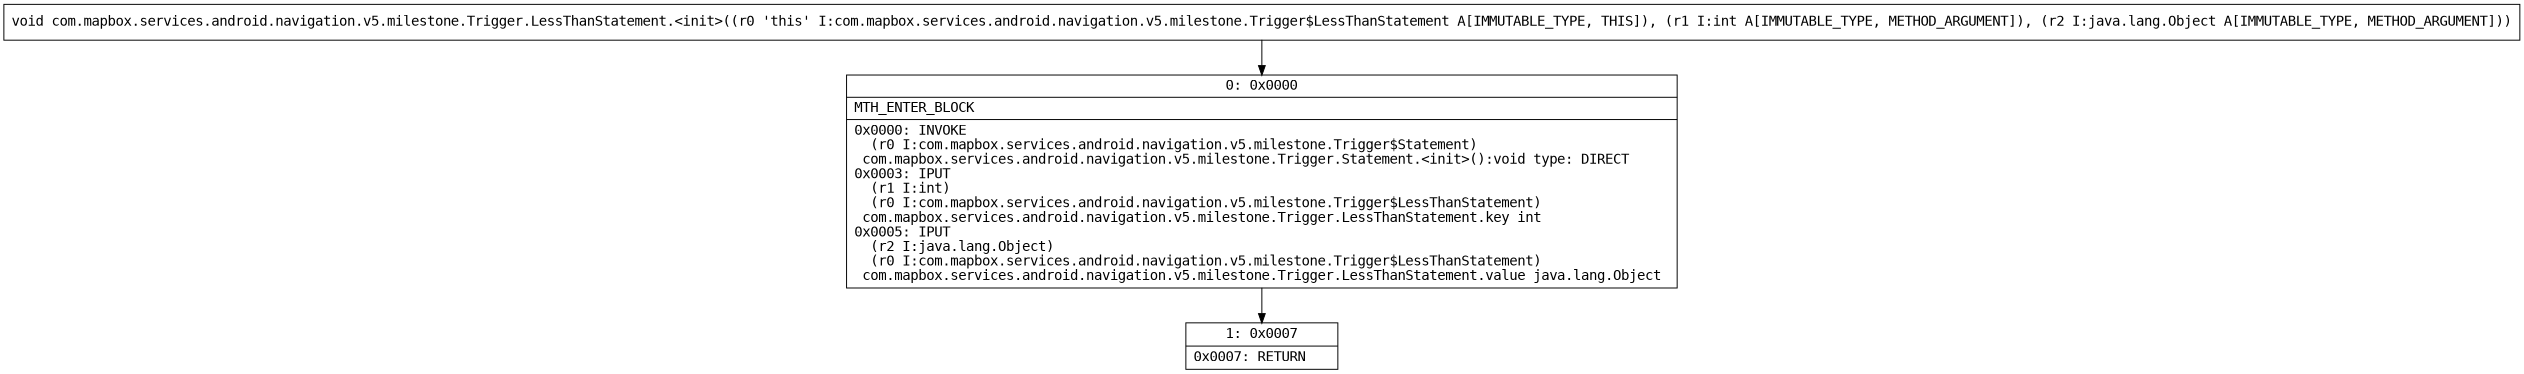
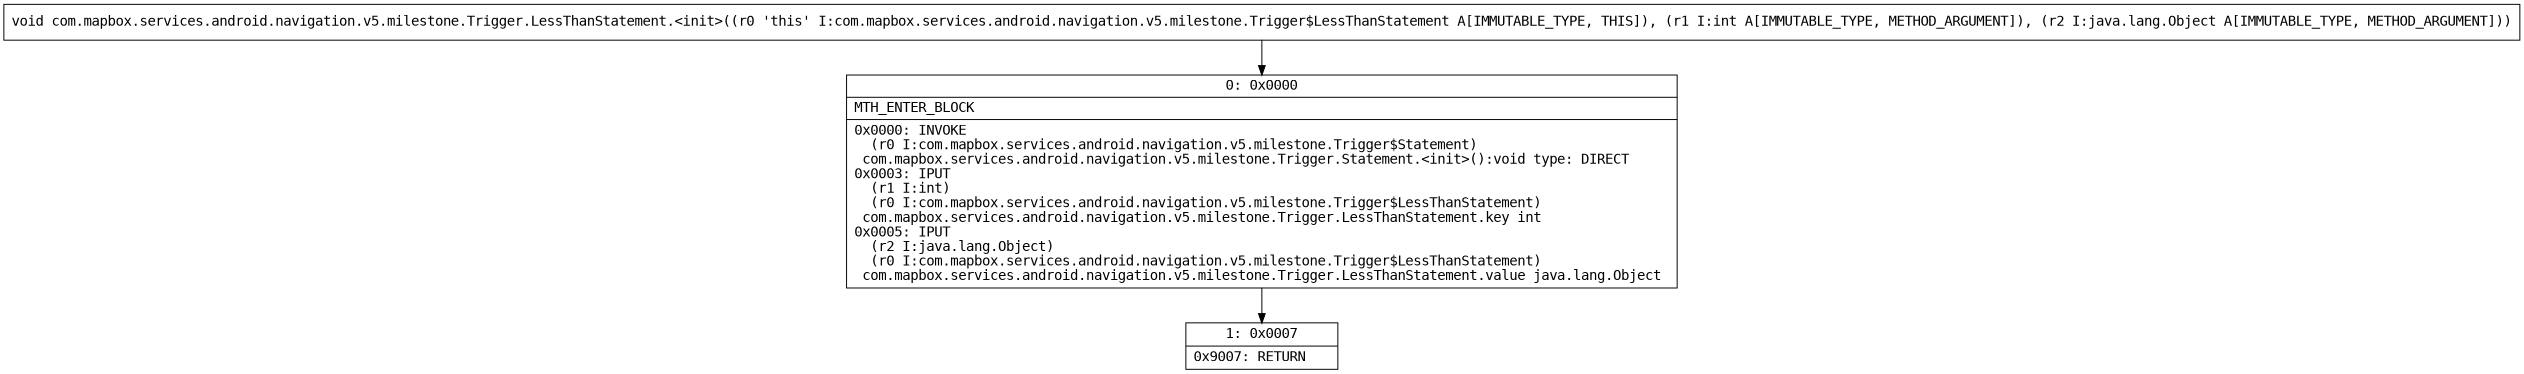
  digraph {
    fontname="DejaVu Sans Mono"
    node [shape=record fontname="DejaVu Sans Mono"]
    edge [fontname="DejaVu Sans Mono"]
    n1 [label="{0\:\ 0x0000|MTH_ENTER_BLOCK\l|0x0000: INVOKE  \l  (r0 I:com.mapbox.services.android.navigation.v5.milestone.Trigger$Statement)\l com.mapbox.services.android.navigation.v5.milestone.Trigger.Statement.\<init\>():void type: DIRECT \l0x0003: IPUT  \l  (r1 I:int)\l  (r0 I:com.mapbox.services.android.navigation.v5.milestone.Trigger$LessThanStatement)\l com.mapbox.services.android.navigation.v5.milestone.Trigger.LessThanStatement.key int \l0x0005: IPUT  \l  (r2 I:java.lang.Object)\l  (r0 I:com.mapbox.services.android.navigation.v5.milestone.Trigger$LessThanStatement)\l com.mapbox.services.android.navigation.v5.milestone.Trigger.LessThanStatement.value java.lang.Object \l}"]
-   n2 [label="{1\:\ 0x0007|0x0007: RETURN   \l}"]
+   n2 [label="{1\:\ 0x0007|0x9007: RETURN   \l}"]
    n3 [label="{void com.mapbox.services.android.navigation.v5.milestone.Trigger.LessThanStatement.\<init\>((r0 'this' I:com.mapbox.services.android.navigation.v5.milestone.Trigger$LessThanStatement A[IMMUTABLE_TYPE, THIS]), (r1 I:int A[IMMUTABLE_TYPE, METHOD_ARGUMENT]), (r2 I:java.lang.Object A[IMMUTABLE_TYPE, METHOD_ARGUMENT])) }"]
    n1 -> n2
    n3 -> n1
  }
